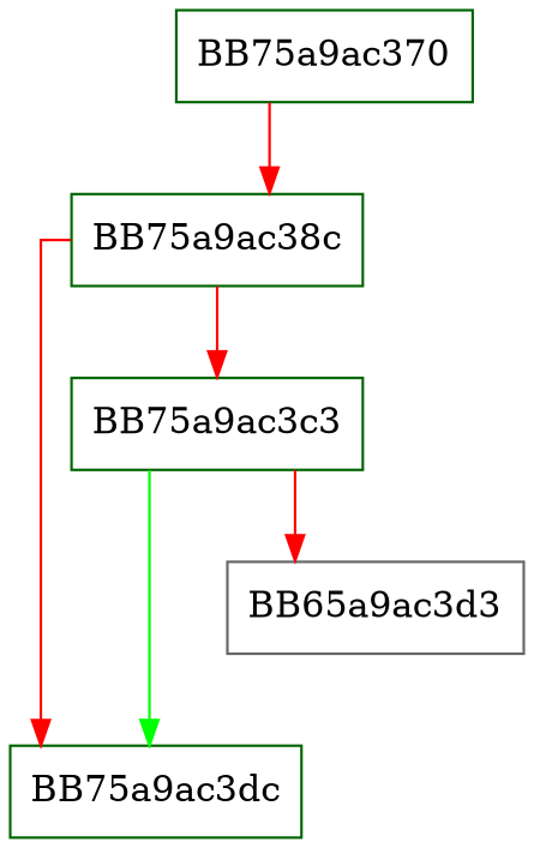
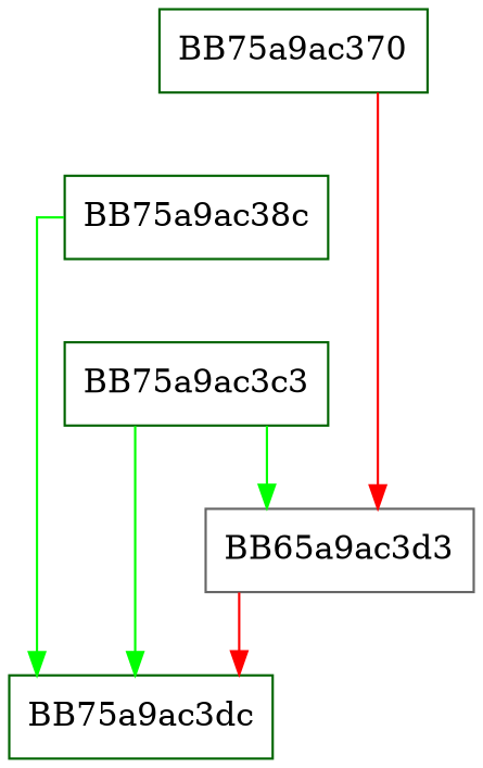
  digraph {
    splines=ortho
    node [color=darkgreen shape=box]
    edge [color=red]
    BB75a9ac370
    BB75a9ac38c
    BB75a9ac3dc
    n4 [label=BB75a9ac3c3]
    n5 [color=gray40 label=BB65a9ac3d3]
-   BB75a9ac370 -> BB75a9ac38c
-   BB75a9ac38c -> BB75a9ac3dc
-   BB75a9ac38c -> n4
+   BB75a9ac370 -> n5
+   BB75a9ac38c -> BB75a9ac3dc [color=green]
    n4 -> BB75a9ac3dc [color=green]
-   n4 -> n5
+   n4 -> n5 [color=green]
+   n5 -> BB75a9ac3dc
  }
